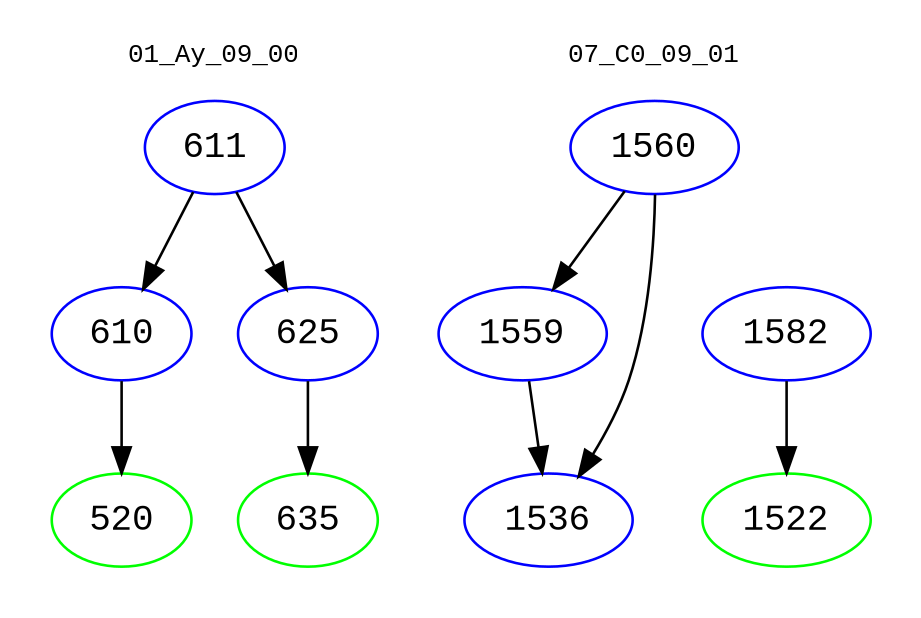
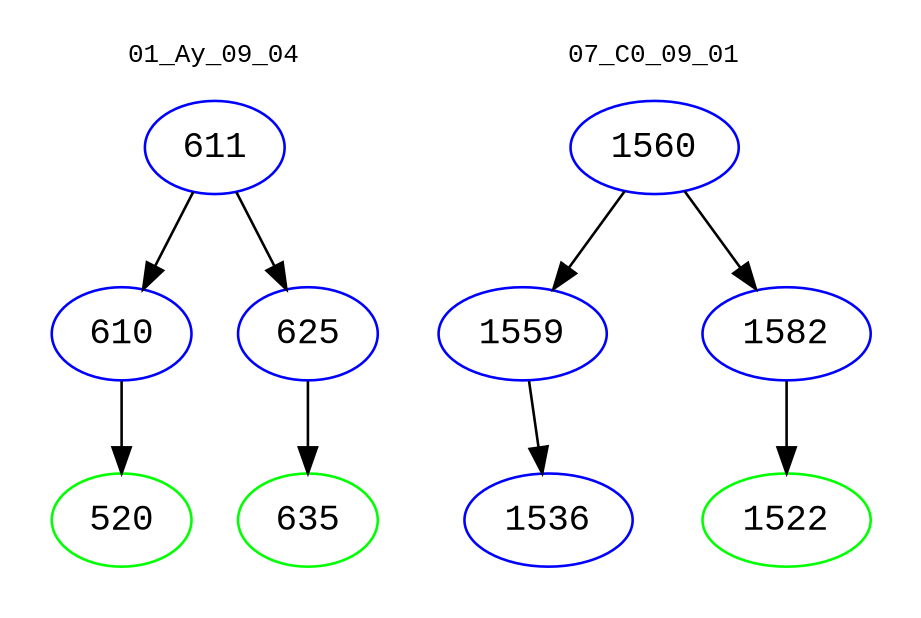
  digraph {
    fontname="Liberation Mono"
    node [color=blue fontname="Liberation Mono"]
    edge [color=black fontname="Liberation Mono"]
    n1 [label=611]
    n2 [label=610]
    n3 [label=625]
    n4 [color=green label=520]
    n5 [color=green label=635]
    n6 [label=1560]
    n7 [label=1559]
    n8 [label=1582]
    n9 [label=1536]
    n10 [color=green label=1522]
    subgraph cluster_1 {
      color=white
      fontsize=10
-     label="01_Ay_09_00"
+     label="01_Ay_09_04"
      n1
      n2
      n3
      n4
      n5
    }
    subgraph cluster_2 {
      color=white
      fontsize=10
      label="07_C0_09_01"
      n6
      n7
      n8
      n9
      n10
    }
    n1 -> n2
    n1 -> n3
    n2 -> n4
    n3 -> n5
    n6 -> n7
-   n6 -> n9
+   n6 -> n8
    n7 -> n9
    n8 -> n10
  }
